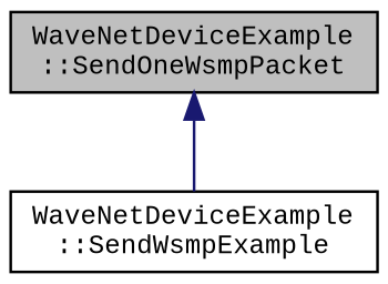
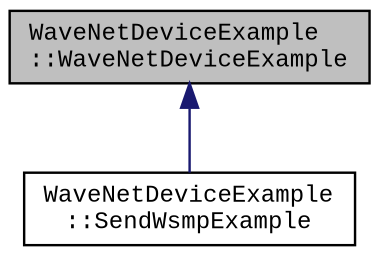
  digraph {
    rankdir=TB
    fontname="Liberation Mono"
    node [color=black fontname="Liberation Mono" fontsize=10 shape=record style=filled]
-   n1 [fillcolor=grey75 fontcolor=black height=0.2 label="WaveNetDeviceExample\l::SendOneWsmpPacket" width=0.4]
+   n1 [fillcolor=grey75 fontcolor=black height=0.2 label="WaveNetDeviceExample\l::WaveNetDeviceExample" width=0.4]
    n2 [fillcolor=white height=0.2 label="WaveNetDeviceExample\l::SendWsmpExample" width=0.4]
    n1 -> n2 [color=midnightblue dir=back fontname="Liberation Mono" fontsize=10 labelfontname=Helvetica labelfontsize=10 style=solid]
  }
